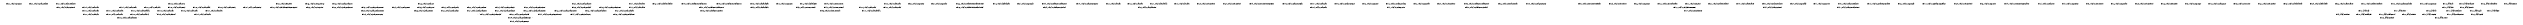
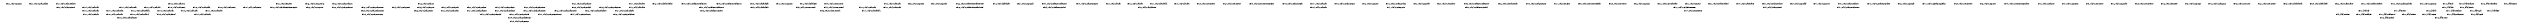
  digraph {
    "DefId(0:218 ~ rust[fc84]::src::fpurge::fpurge)"
    "DefId(0:810 ~ rust[fc84]::src::quotearg::quotearg_free)"
    "DefId(0:21 ~ rust[fc84]::src::binary_io::set_binary_mode)"
    "DefId(0:22 ~ rust[fc84]::src::binary_io::__gl_setmode)"
    "DefId(0:1000 ~ rust[fc84]::src::xmalloc::irealloc)"
    "DefId(0:1003 ~ rust[fc84]::src::xmalloc::_gl_alloc_nomem)"
    "DefId(0:1002 ~ rust[fc84]::src::xmalloc::ireallocarray)"
    "DefId(0:1004 ~ rust[fc84]::src::xmalloc::imalloc)"
    "DefId(0:1001 ~ rust[fc84]::src::xmalloc::icalloc)"
    "DefId(0:1012 ~ rust[fc84]::src::xmalloc::xireallocarray)"
    "DefId(0:1005 ~ rust[fc84]::src::xmalloc::check_nonnull)"
    "DefId(0:203 ~ rust[fc84]::src::fflush::rpl_fflush)"
    "DefId(0:202 ~ rust[fc84]::src::fflush::clear_ungetc_buffer_preserving_position)"
    "DefId(0:685 ~ rust[fc84]::src::mbrtoc32::rpl_mbrtoc32)"
    "DefId(0:683 ~ rust[fc84]::src::mbrtoc32::mbszero)"
    "DefId(0:799 ~ rust[fc84]::src::quotearg::quotearg_buffer_restyled)"
    "DefId(0:798 ~ rust[fc84]::src::quotearg::gettext_quote)"
    "DefId(0:812 ~ rust[fc84]::src::quotearg::quotearg_n_options)"
    "DefId(0:802 ~ rust[fc84]::src::quotearg::quotearg_alloc_mem)"
    "DefId(0:800 ~ rust[fc84]::src::quotearg::quotearg_buffer)"
    "DefId(0:817 ~ rust[fc84]::src::quotearg::quotearg_n_style)"
    "DefId(0:797 ~ rust[fc84]::src::quotearg::quoting_options_from_style)"
    "DefId(0:833 ~ rust[fc84]::src::quotearg::quote_n_mem)"
    "DefId(0:821 ~ rust[fc84]::src::quotearg::quotearg_char_mem)"
    "DefId(0:794 ~ rust[fc84]::src::quotearg::set_char_quoting)"
    "DefId(0:829 ~ rust[fc84]::src::quotearg::quotearg_n_custom_mem)"
    "DefId(0:796 ~ rust[fc84]::src::quotearg::set_custom_quoting)"
    "DefId(0:818 ~ rust[fc84]::src::quotearg::quotearg_n_style_mem)"
    "DefId(0:813 ~ rust[fc84]::src::quotearg::quotearg_n)"
    "DefId(0:814 ~ rust[fc84]::src::quotearg::quotearg_n_mem)"
    "DefId(0:826 ~ rust[fc84]::src::quotearg::quotearg_n_style_colon)"
    "DefId(0:823 ~ rust[fc84]::src::quotearg::quotearg_char)"
    "DefId(0:825 ~ rust[fc84]::src::quotearg::quotearg_colon_mem)"
    "DefId(0:824 ~ rust[fc84]::src::quotearg::quotearg_colon)"
    "DefId(0:147 ~ rust[fc84]::src::fadvise::fadvise)"
    "DefId(0:146 ~ rust[fc84]::src::fadvise::fdadvise)"
    "DefId(0:667 ~ rust[fc84]::src::localcharset::locale_charset)"
    "DefId(0:901 ~ rust[fc84]::src::stdc_leading_zeros::stdc_leading_zeros_ui)"
    "DefId(0:898 ~ rust[fc84]::src::stdc_leading_zeros::__gl_stdbit_clz)"
    "DefId(0:902 ~ rust[fc84]::src::stdc_leading_zeros::stdc_leading_zeros_uc)"
    "DefId(0:903 ~ rust[fc84]::src::stdc_leading_zeros::stdc_leading_zeros_us)"
    "DefId(0:961 ~ rust[fc84]::src::xalignalloc::xalignalloc)"
    "DefId(0:960 ~ rust[fc84]::src::xalignalloc::alignalloc)"
    "DefId(0:1021 ~ rust[fc84]::src::xmalloc::xicalloc)"
    "DefId(0:1006 ~ rust[fc84]::src::xmalloc::xmalloc)"
    "DefId(0:1020 ~ rust[fc84]::src::xmalloc::xcalloc)"
    "DefId(0:1010 ~ rust[fc84]::src::xmalloc::xirealloc)"
    "DefId(0:1007 ~ rust[fc84]::src::xmalloc::ximalloc)"
    "DefId(0:1019 ~ rust[fc84]::src::xmalloc::xizalloc)"
    "DefId(0:37 ~ rust[fc84]::src::c_ctype::c_ispunct)"
    "DefId(0:16 ~ rust[fc84]::src::alignalloc::alignfree)"
    "DefId(0:937 ~ rust[fc84]::src::version_etc::version_etc_va)"
    "DefId(0:935 ~ rust[fc84]::src::version_etc::version_etc_arn)"
    "DefId(0:936 ~ rust[fc84]::src::version_etc::version_etc_ar)"
    "DefId(0:1008 ~ rust[fc84]::src::xmalloc::xcharalloc)"
    "DefId(0:1013 ~ rust[fc84]::src::xmalloc::xnmalloc)"
    "DefId(0:1011 ~ rust[fc84]::src::xmalloc::xreallocarray)"
    "DefId(0:1022 ~ rust[fc84]::src::xmalloc::xmemdup)"
    "DefId(0:1025 ~ rust[fc84]::src::xmalloc::xstrdup)"
    "DefId(0:33 ~ rust[fc84]::src::c_ctype::c_isdigit)"
    "DefId(0:30 ~ rust[fc84]::src::c_ctype::c_isascii)"
    "DefId(0:883 ~ rust[fc84]::src::setlocale_null_unlocked::setlocale_null_r_unlocked)"
    "DefId(0:882 ~ rust[fc84]::src::setlocale_null_unlocked::setlocale_null_unlocked)"
    "DefId(0:801 ~ rust[fc84]::src::quotearg::quotearg_alloc)"
    "DefId(0:15 ~ rust[fc84]::src::alignalloc::alignalloc)"
    "DefId(0:1014 ~ rust[fc84]::src::xmalloc::xinmalloc)"
    "DefId(0:34 ~ rust[fc84]::src::c_ctype::c_isgraph)"
    "DefId(0:816 ~ rust[fc84]::src::quotearg::quotearg_mem)"
    "DefId(0:904 ~ rust[fc84]::src::stdc_leading_zeros::stdc_leading_zeros_ul)"
    "DefId(0:899 ~ rust[fc84]::src::stdc_leading_zeros::__gl_stdbit_clzl)"
    "DefId(0:791 ~ rust[fc84]::src::quotearg::clone_quoting_options)"
    "DefId(0:272 ~ rust[fc84]::src::ialloc::icalloc)"
    "DefId(0:275 ~ rust[fc84]::src::ialloc::_gl_alloc_nomem)"
    "DefId(0:273 ~ rust[fc84]::src::ialloc::irealloc)"
    "DefId(0:271 ~ rust[fc84]::src::ialloc::ireallocarray)"
    "DefId(0:274 ~ rust[fc84]::src::ialloc::imalloc)"
    "DefId(0:892 ~ rust[fc84]::src::stdbit::__gl_stdbit_ctzl)"
    "DefId(0:889 ~ rust[fc84]::src::stdbit::__gl_stdbit_clzl)"
    "DefId(0:835 ~ rust[fc84]::src::quotearg::quote_n)"
    "DefId(0:834 ~ rust[fc84]::src::quotearg::quote_mem)"
    "DefId(0:836 ~ rust[fc84]::src::quotearg::quote)"
    "DefId(0:94 ~ rust[fc84]::src::closeout::close_stdout_set_ignore_EPIPE)"
    "DefId(0:815 ~ rust[fc84]::src::quotearg::quotearg)"
    "DefId(0:1016 ~ rust[fc84]::src::xmalloc::x2nrealloc)"
    "DefId(0:1015 ~ rust[fc84]::src::xmalloc::x2realloc)"
    "DefId(0:795 ~ rust[fc84]::src::quotearg::set_quoting_flags)"
    "DefId(0:1017 ~ rust[fc84]::src::xmalloc::xpalloc)"
    "DefId(0:1009 ~ rust[fc84]::src::xmalloc::xrealloc)"
    "DefId(0:1018 ~ rust[fc84]::src::xmalloc::xzalloc)"
    "DefId(0:793 ~ rust[fc84]::src::quotearg::set_quoting_style)"
    "DefId(0:32 ~ rust[fc84]::src::c_ctype::c_iscntrl)"
    "DefId(0:48 ~ rust[fc84]::src::c_strcasecmp::c_strcasecmp)"
    "DefId(0:47 ~ rust[fc84]::src::c_strcasecmp::c_tolower)"
    "DefId(0:31 ~ rust[fc84]::src::c_ctype::c_isblank)"
    "DefId(0:891 ~ rust[fc84]::src::stdbit::__gl_stdbit_ctz)"
    "DefId(0:905 ~ rust[fc84]::src::stdc_leading_zeros::stdc_leading_zeros_ull)"
    "DefId(0:900 ~ rust[fc84]::src::stdc_leading_zeros::__gl_stdbit_clzll)"
    "DefId(0:66 ~ rust[fc84]::src::close_stream::close_stream)"
    "DefId(0:1023 ~ rust[fc84]::src::xmalloc::ximemdup)"
    "DefId(0:1024 ~ rust[fc84]::src::xmalloc::ximemdup0)"
    "DefId(0:792 ~ rust[fc84]::src::quotearg::get_quoting_style)"
+   "DefId(0:167 ~ rust[fc84]::src::fclose::rpl_fclose)"
    "DefId(0:940 ~ rust[fc84]::src::version_etc::version_etc)"
    "DefId(0:92 ~ rust[fc84]::src::closeout::close_stdout_set_file_name)"
    "DefId(0:245 ~ rust[fc84]::src::full_write::full_write)"
    "DefId(0:36 ~ rust[fc84]::src::c_ctype::c_isprint)"
    "DefId(0:831 ~ rust[fc84]::src::quotearg::quotearg_custom_mem)"
    "DefId(0:828 ~ rust[fc84]::src::quotearg::quotearg_n_custom)"
    "DefId(0:182 ~ rust[fc84]::src::fcntl::run_static_initializers)"
    "DefId(0:181 ~ rust[fc84]::src::fcntl::rpl_fcntl_DUPFD_CLOEXEC)"
    "DefId(0:179 ~ rust[fc84]::src::fcntl::rpl_fcntl_DUPFD)"
    "DefId(0:178 ~ rust[fc84]::src::fcntl::rpl_fcntl)"
    "DefId(0:872 ~ rust[fc84]::src::setlocale_null::setlocale_null)"
    "DefId(0:971 ~ rust[fc84]::src::xalloc_die::xalloc_die)"
    "DefId(0:978 ~ rust[fc84]::src::xbinary_io::set_binary_mode)"
    "DefId(0:979 ~ rust[fc84]::src::xbinary_io::__gl_setmode)"
    "DefId(0:29 ~ rust[fc84]::src::c_ctype::c_isalpha)"
    "DefId(0:41 ~ rust[fc84]::src::c_ctype::c_tolower)"
    "DefId(0:976 ~ rust[fc84]::src::xbinary_io::xset_binary_mode)"
    "DefId(0:977 ~ rust[fc84]::src::xbinary_io::xset_binary_mode_error)"
    "DefId(0:830 ~ rust[fc84]::src::quotearg::quotearg_custom)"
    "DefId(0:724 ~ rust[fc84]::src::propername_lite::proper_name_lite)"
    "DefId(0:38 ~ rust[fc84]::src::c_ctype::c_isspace)"
    "DefId(0:110 ~ rust[fc84]::src::copy_file_range::rpl_copy_file_range)"
    "DefId(0:890 ~ rust[fc84]::src::stdbit::__gl_stdbit_clzll)"
    "DefId(0:35 ~ rust[fc84]::src::c_ctype::c_islower)"
    "DefId(0:819 ~ rust[fc84]::src::quotearg::quotearg_style)"
    "DefId(0:941 ~ rust[fc84]::src::version_etc::emit_bug_reporting_address)"
    "DefId(0:784 ~ rust[fc84]::src::quotearg::mbszero)"
    "DefId(0:40 ~ rust[fc84]::src::c_ctype::c_isxdigit)"
    "DefId(0:95 ~ rust[fc84]::src::closeout::close_stdout)"
    "DefId(0:28 ~ rust[fc84]::src::c_ctype::c_isalnum)"
    "DefId(0:893 ~ rust[fc84]::src::stdbit::__gl_stdbit_ctzll)"
    "DefId(0:236 ~ rust[fc84]::src::fseeko::rpl_fseeko)"
    "DefId(0:39 ~ rust[fc84]::src::c_ctype::c_isupper)"
    "DefId(0:783 ~ rust[fc84]::src::quotearg::c32isprint)"
    "DefId(0:820 ~ rust[fc84]::src::quotearg::quotearg_style_mem)"
    "DefId(0:693 ~ rust[fc84]::src::mbszero::mbszero)"
    "DefId(0:888 ~ rust[fc84]::src::stdbit::__gl_stdbit_clz)"
    "DefId(0:254 ~ rust[fc84]::src::hard_locale::hard_locale)"
    "DefId(0:849 ~ rust[fc84]::src::safe_read::safe_read)"
    "DefId(0:862 ~ rust[fc84]::src::safe_write::safe_write)"
    "DefId(0:871 ~ rust[fc84]::src::setlocale_null::setlocale_null_r)"
    "DefId(0:715 ~ rust[fc84]::src::progname::set_program_name)"
    "DefId(0:42 ~ rust[fc84]::src::c_ctype::c_toupper)"
    "DefId(0:106 ~ cat[4a5d]::stdc_leading_zeros_ull)"
    "DefId(0:105 ~ cat[4a5d]::__gl_stdbit_clzll)"
    "DefId(0:121 ~ cat[4a5d]::usage)"
    "DefId(0:100 ~ cat[4a5d]::emit_ancillary_info)"
    "DefId(0:99 ~ cat[4a5d]::emit_stdin_note)"
    "DefId(0:127 ~ cat[4a5d]::main_0)"
    "DefId(0:125 ~ cat[4a5d]::cat)"
    "DefId(0:107 ~ cat[4a5d]::io_blksize)"
    "DefId(0:111 ~ cat[4a5d]::xset_binary_mode)"
    "DefId(0:103 ~ cat[4a5d]::write_error)"
    "DefId(0:123 ~ cat[4a5d]::simple_cat)"
    "DefId(0:126 ~ cat[4a5d]::copy_cat)"
    "DefId(0:104 ~ cat[4a5d]::alignfree)"
    "DefId(0:122 ~ cat[4a5d]::next_line_num)"
    "DefId(0:124 ~ cat[4a5d]::write_pending)"
    "DefId(0:110 ~ cat[4a5d]::xset_binary_mode_error)"
    "DefId(0:109 ~ cat[4a5d]::set_binary_mode)"
    "DefId(0:108 ~ cat[4a5d]::__gl_setmode)"
    "DefId(0:131 ~ cat[4a5d]::main)"
    "DefId(0:132 ~ cat[4a5d]::run_static_initializers)"
    "DefId(0:98 ~ cat[4a5d]::is_ENOTSUP)"
    "DefId(0:21 ~ rust[fc84]::src::binary_io::set_binary_mode)" -> "DefId(0:22 ~ rust[fc84]::src::binary_io::__gl_setmode)"
    "DefId(0:1000 ~ rust[fc84]::src::xmalloc::irealloc)" -> "DefId(0:1003 ~ rust[fc84]::src::xmalloc::_gl_alloc_nomem)"
    "DefId(0:1002 ~ rust[fc84]::src::xmalloc::ireallocarray)" -> "DefId(0:1003 ~ rust[fc84]::src::xmalloc::_gl_alloc_nomem)"
    "DefId(0:1004 ~ rust[fc84]::src::xmalloc::imalloc)" -> "DefId(0:1003 ~ rust[fc84]::src::xmalloc::_gl_alloc_nomem)"
    "DefId(0:1001 ~ rust[fc84]::src::xmalloc::icalloc)" -> "DefId(0:1003 ~ rust[fc84]::src::xmalloc::_gl_alloc_nomem)"
    "DefId(0:1012 ~ rust[fc84]::src::xmalloc::xireallocarray)" -> "DefId(0:1002 ~ rust[fc84]::src::xmalloc::ireallocarray)"
    "DefId(0:1012 ~ rust[fc84]::src::xmalloc::xireallocarray)" -> "DefId(0:1005 ~ rust[fc84]::src::xmalloc::check_nonnull)"
    "DefId(0:203 ~ rust[fc84]::src::fflush::rpl_fflush)" -> "DefId(0:202 ~ rust[fc84]::src::fflush::clear_ungetc_buffer_preserving_position)"
    "DefId(0:685 ~ rust[fc84]::src::mbrtoc32::rpl_mbrtoc32)" -> "DefId(0:683 ~ rust[fc84]::src::mbrtoc32::mbszero)"
    "DefId(0:799 ~ rust[fc84]::src::quotearg::quotearg_buffer_restyled)" -> "DefId(0:799 ~ rust[fc84]::src::quotearg::quotearg_buffer_restyled)"
    "DefId(0:799 ~ rust[fc84]::src::quotearg::quotearg_buffer_restyled)" -> "DefId(0:798 ~ rust[fc84]::src::quotearg::gettext_quote)"
    "DefId(0:812 ~ rust[fc84]::src::quotearg::quotearg_n_options)" -> "DefId(0:799 ~ rust[fc84]::src::quotearg::quotearg_buffer_restyled)"
    "DefId(0:802 ~ rust[fc84]::src::quotearg::quotearg_alloc_mem)" -> "DefId(0:799 ~ rust[fc84]::src::quotearg::quotearg_buffer_restyled)"
    "DefId(0:800 ~ rust[fc84]::src::quotearg::quotearg_buffer)" -> "DefId(0:799 ~ rust[fc84]::src::quotearg::quotearg_buffer_restyled)"
    "DefId(0:817 ~ rust[fc84]::src::quotearg::quotearg_n_style)" -> "DefId(0:812 ~ rust[fc84]::src::quotearg::quotearg_n_options)"
    "DefId(0:817 ~ rust[fc84]::src::quotearg::quotearg_n_style)" -> "DefId(0:797 ~ rust[fc84]::src::quotearg::quoting_options_from_style)"
    "DefId(0:833 ~ rust[fc84]::src::quotearg::quote_n_mem)" -> "DefId(0:812 ~ rust[fc84]::src::quotearg::quotearg_n_options)"
    "DefId(0:821 ~ rust[fc84]::src::quotearg::quotearg_char_mem)" -> "DefId(0:812 ~ rust[fc84]::src::quotearg::quotearg_n_options)"
    "DefId(0:821 ~ rust[fc84]::src::quotearg::quotearg_char_mem)" -> "DefId(0:794 ~ rust[fc84]::src::quotearg::set_char_quoting)"
    "DefId(0:829 ~ rust[fc84]::src::quotearg::quotearg_n_custom_mem)" -> "DefId(0:812 ~ rust[fc84]::src::quotearg::quotearg_n_options)"
    "DefId(0:829 ~ rust[fc84]::src::quotearg::quotearg_n_custom_mem)" -> "DefId(0:796 ~ rust[fc84]::src::quotearg::set_custom_quoting)"
    "DefId(0:818 ~ rust[fc84]::src::quotearg::quotearg_n_style_mem)" -> "DefId(0:812 ~ rust[fc84]::src::quotearg::quotearg_n_options)"
    "DefId(0:818 ~ rust[fc84]::src::quotearg::quotearg_n_style_mem)" -> "DefId(0:797 ~ rust[fc84]::src::quotearg::quoting_options_from_style)"
    "DefId(0:813 ~ rust[fc84]::src::quotearg::quotearg_n)" -> "DefId(0:812 ~ rust[fc84]::src::quotearg::quotearg_n_options)"
    "DefId(0:814 ~ rust[fc84]::src::quotearg::quotearg_n_mem)" -> "DefId(0:812 ~ rust[fc84]::src::quotearg::quotearg_n_options)"
    "DefId(0:826 ~ rust[fc84]::src::quotearg::quotearg_n_style_colon)" -> "DefId(0:812 ~ rust[fc84]::src::quotearg::quotearg_n_options)"
    "DefId(0:826 ~ rust[fc84]::src::quotearg::quotearg_n_style_colon)" -> "DefId(0:797 ~ rust[fc84]::src::quotearg::quoting_options_from_style)"
    "DefId(0:826 ~ rust[fc84]::src::quotearg::quotearg_n_style_colon)" -> "DefId(0:794 ~ rust[fc84]::src::quotearg::set_char_quoting)"
    "DefId(0:823 ~ rust[fc84]::src::quotearg::quotearg_char)" -> "DefId(0:821 ~ rust[fc84]::src::quotearg::quotearg_char_mem)"
    "DefId(0:825 ~ rust[fc84]::src::quotearg::quotearg_colon_mem)" -> "DefId(0:821 ~ rust[fc84]::src::quotearg::quotearg_char_mem)"
    "DefId(0:824 ~ rust[fc84]::src::quotearg::quotearg_colon)" -> "DefId(0:823 ~ rust[fc84]::src::quotearg::quotearg_char)"
    "DefId(0:147 ~ rust[fc84]::src::fadvise::fadvise)" -> "DefId(0:146 ~ rust[fc84]::src::fadvise::fdadvise)"
    "DefId(0:901 ~ rust[fc84]::src::stdc_leading_zeros::stdc_leading_zeros_ui)" -> "DefId(0:898 ~ rust[fc84]::src::stdc_leading_zeros::__gl_stdbit_clz)"
    "DefId(0:902 ~ rust[fc84]::src::stdc_leading_zeros::stdc_leading_zeros_uc)" -> "DefId(0:901 ~ rust[fc84]::src::stdc_leading_zeros::stdc_leading_zeros_ui)"
    "DefId(0:903 ~ rust[fc84]::src::stdc_leading_zeros::stdc_leading_zeros_us)" -> "DefId(0:901 ~ rust[fc84]::src::stdc_leading_zeros::stdc_leading_zeros_ui)"
    "DefId(0:961 ~ rust[fc84]::src::xalignalloc::xalignalloc)" -> "DefId(0:960 ~ rust[fc84]::src::xalignalloc::alignalloc)"
    "DefId(0:1021 ~ rust[fc84]::src::xmalloc::xicalloc)" -> "DefId(0:1001 ~ rust[fc84]::src::xmalloc::icalloc)"
    "DefId(0:1021 ~ rust[fc84]::src::xmalloc::xicalloc)" -> "DefId(0:1005 ~ rust[fc84]::src::xmalloc::check_nonnull)"
    "DefId(0:1006 ~ rust[fc84]::src::xmalloc::xmalloc)" -> "DefId(0:1005 ~ rust[fc84]::src::xmalloc::check_nonnull)"
    "DefId(0:1020 ~ rust[fc84]::src::xmalloc::xcalloc)" -> "DefId(0:1005 ~ rust[fc84]::src::xmalloc::check_nonnull)"
    "DefId(0:1010 ~ rust[fc84]::src::xmalloc::xirealloc)" -> "DefId(0:1000 ~ rust[fc84]::src::xmalloc::irealloc)"
    "DefId(0:1010 ~ rust[fc84]::src::xmalloc::xirealloc)" -> "DefId(0:1005 ~ rust[fc84]::src::xmalloc::check_nonnull)"
    "DefId(0:1007 ~ rust[fc84]::src::xmalloc::ximalloc)" -> "DefId(0:1004 ~ rust[fc84]::src::xmalloc::imalloc)"
    "DefId(0:1007 ~ rust[fc84]::src::xmalloc::ximalloc)" -> "DefId(0:1005 ~ rust[fc84]::src::xmalloc::check_nonnull)"
    "DefId(0:1019 ~ rust[fc84]::src::xmalloc::xizalloc)" -> "DefId(0:1021 ~ rust[fc84]::src::xmalloc::xicalloc)"
    "DefId(0:937 ~ rust[fc84]::src::version_etc::version_etc_va)" -> "DefId(0:935 ~ rust[fc84]::src::version_etc::version_etc_arn)"
    "DefId(0:936 ~ rust[fc84]::src::version_etc::version_etc_ar)" -> "DefId(0:935 ~ rust[fc84]::src::version_etc::version_etc_arn)"
    "DefId(0:1008 ~ rust[fc84]::src::xmalloc::xcharalloc)" -> "DefId(0:1006 ~ rust[fc84]::src::xmalloc::xmalloc)"
    "DefId(0:1013 ~ rust[fc84]::src::xmalloc::xnmalloc)" -> "DefId(0:1011 ~ rust[fc84]::src::xmalloc::xreallocarray)"
    "DefId(0:1022 ~ rust[fc84]::src::xmalloc::xmemdup)" -> "DefId(0:1006 ~ rust[fc84]::src::xmalloc::xmalloc)"
    "DefId(0:1025 ~ rust[fc84]::src::xmalloc::xstrdup)" -> "DefId(0:1022 ~ rust[fc84]::src::xmalloc::xmemdup)"
    "DefId(0:883 ~ rust[fc84]::src::setlocale_null_unlocked::setlocale_null_r_unlocked)" -> "DefId(0:882 ~ rust[fc84]::src::setlocale_null_unlocked::setlocale_null_unlocked)"
    "DefId(0:801 ~ rust[fc84]::src::quotearg::quotearg_alloc)" -> "DefId(0:802 ~ rust[fc84]::src::quotearg::quotearg_alloc_mem)"
    "DefId(0:1014 ~ rust[fc84]::src::xmalloc::xinmalloc)" -> "DefId(0:1012 ~ rust[fc84]::src::xmalloc::xireallocarray)"
    "DefId(0:816 ~ rust[fc84]::src::quotearg::quotearg_mem)" -> "DefId(0:814 ~ rust[fc84]::src::quotearg::quotearg_n_mem)"
    "DefId(0:904 ~ rust[fc84]::src::stdc_leading_zeros::stdc_leading_zeros_ul)" -> "DefId(0:899 ~ rust[fc84]::src::stdc_leading_zeros::__gl_stdbit_clzl)"
    "DefId(0:272 ~ rust[fc84]::src::ialloc::icalloc)" -> "DefId(0:275 ~ rust[fc84]::src::ialloc::_gl_alloc_nomem)"
    "DefId(0:273 ~ rust[fc84]::src::ialloc::irealloc)" -> "DefId(0:275 ~ rust[fc84]::src::ialloc::_gl_alloc_nomem)"
    "DefId(0:271 ~ rust[fc84]::src::ialloc::ireallocarray)" -> "DefId(0:275 ~ rust[fc84]::src::ialloc::_gl_alloc_nomem)"
    "DefId(0:274 ~ rust[fc84]::src::ialloc::imalloc)" -> "DefId(0:275 ~ rust[fc84]::src::ialloc::_gl_alloc_nomem)"
    "DefId(0:835 ~ rust[fc84]::src::quotearg::quote_n)" -> "DefId(0:833 ~ rust[fc84]::src::quotearg::quote_n_mem)"
    "DefId(0:834 ~ rust[fc84]::src::quotearg::quote_mem)" -> "DefId(0:833 ~ rust[fc84]::src::quotearg::quote_n_mem)"
    "DefId(0:836 ~ rust[fc84]::src::quotearg::quote)" -> "DefId(0:835 ~ rust[fc84]::src::quotearg::quote_n)"
    "DefId(0:815 ~ rust[fc84]::src::quotearg::quotearg)" -> "DefId(0:813 ~ rust[fc84]::src::quotearg::quotearg_n)"
    "DefId(0:1016 ~ rust[fc84]::src::xmalloc::x2nrealloc)" -> "DefId(0:1011 ~ rust[fc84]::src::xmalloc::xreallocarray)"
    "DefId(0:1015 ~ rust[fc84]::src::xmalloc::x2realloc)" -> "DefId(0:1016 ~ rust[fc84]::src::xmalloc::x2nrealloc)"
    "DefId(0:1017 ~ rust[fc84]::src::xmalloc::xpalloc)" -> "DefId(0:1009 ~ rust[fc84]::src::xmalloc::xrealloc)"
    "DefId(0:1018 ~ rust[fc84]::src::xmalloc::xzalloc)" -> "DefId(0:1020 ~ rust[fc84]::src::xmalloc::xcalloc)"
    "DefId(0:48 ~ rust[fc84]::src::c_strcasecmp::c_strcasecmp)" -> "DefId(0:47 ~ rust[fc84]::src::c_strcasecmp::c_tolower)"
    "DefId(0:905 ~ rust[fc84]::src::stdc_leading_zeros::stdc_leading_zeros_ull)" -> "DefId(0:900 ~ rust[fc84]::src::stdc_leading_zeros::__gl_stdbit_clzll)"
    "DefId(0:1023 ~ rust[fc84]::src::xmalloc::ximemdup)" -> "DefId(0:1007 ~ rust[fc84]::src::xmalloc::ximalloc)"
    "DefId(0:1024 ~ rust[fc84]::src::xmalloc::ximemdup0)" -> "DefId(0:1007 ~ rust[fc84]::src::xmalloc::ximalloc)"
    "DefId(0:940 ~ rust[fc84]::src::version_etc::version_etc)" -> "DefId(0:937 ~ rust[fc84]::src::version_etc::version_etc_va)"
    "DefId(0:831 ~ rust[fc84]::src::quotearg::quotearg_custom_mem)" -> "DefId(0:829 ~ rust[fc84]::src::quotearg::quotearg_n_custom_mem)"
    "DefId(0:828 ~ rust[fc84]::src::quotearg::quotearg_n_custom)" -> "DefId(0:829 ~ rust[fc84]::src::quotearg::quotearg_n_custom_mem)"
    "DefId(0:181 ~ rust[fc84]::src::fcntl::rpl_fcntl_DUPFD_CLOEXEC)" -> "DefId(0:179 ~ rust[fc84]::src::fcntl::rpl_fcntl_DUPFD)"
    "DefId(0:178 ~ rust[fc84]::src::fcntl::rpl_fcntl)" -> "DefId(0:181 ~ rust[fc84]::src::fcntl::rpl_fcntl_DUPFD_CLOEXEC)"
    "DefId(0:178 ~ rust[fc84]::src::fcntl::rpl_fcntl)" -> "DefId(0:179 ~ rust[fc84]::src::fcntl::rpl_fcntl_DUPFD)"
    "DefId(0:978 ~ rust[fc84]::src::xbinary_io::set_binary_mode)" -> "DefId(0:979 ~ rust[fc84]::src::xbinary_io::__gl_setmode)"
    "DefId(0:976 ~ rust[fc84]::src::xbinary_io::xset_binary_mode)" -> "DefId(0:977 ~ rust[fc84]::src::xbinary_io::xset_binary_mode_error)"
    "DefId(0:830 ~ rust[fc84]::src::quotearg::quotearg_custom)" -> "DefId(0:828 ~ rust[fc84]::src::quotearg::quotearg_n_custom)"
    "DefId(0:819 ~ rust[fc84]::src::quotearg::quotearg_style)" -> "DefId(0:817 ~ rust[fc84]::src::quotearg::quotearg_n_style)"
    "DefId(0:820 ~ rust[fc84]::src::quotearg::quotearg_style_mem)" -> "DefId(0:818 ~ rust[fc84]::src::quotearg::quotearg_n_style_mem)"
    "DefId(0:106 ~ cat[4a5d]::stdc_leading_zeros_ull)" -> "DefId(0:105 ~ cat[4a5d]::__gl_stdbit_clzll)"
    "DefId(0:121 ~ cat[4a5d]::usage)" -> "DefId(0:100 ~ cat[4a5d]::emit_ancillary_info)"
    "DefId(0:121 ~ cat[4a5d]::usage)" -> "DefId(0:99 ~ cat[4a5d]::emit_stdin_note)"
    "DefId(0:127 ~ cat[4a5d]::main_0)" -> "DefId(0:121 ~ cat[4a5d]::usage)"
    "DefId(0:127 ~ cat[4a5d]::main_0)" -> "DefId(0:125 ~ cat[4a5d]::cat)"
    "DefId(0:127 ~ cat[4a5d]::main_0)" -> "DefId(0:107 ~ cat[4a5d]::io_blksize)"
    "DefId(0:127 ~ cat[4a5d]::main_0)" -> "DefId(0:111 ~ cat[4a5d]::xset_binary_mode)"
    "DefId(0:127 ~ cat[4a5d]::main_0)" -> "DefId(0:103 ~ cat[4a5d]::write_error)"
    "DefId(0:127 ~ cat[4a5d]::main_0)" -> "DefId(0:123 ~ cat[4a5d]::simple_cat)"
    "DefId(0:127 ~ cat[4a5d]::main_0)" -> "DefId(0:126 ~ cat[4a5d]::copy_cat)"
    "DefId(0:127 ~ cat[4a5d]::main_0)" -> "DefId(0:104 ~ cat[4a5d]::alignfree)"
    "DefId(0:125 ~ cat[4a5d]::cat)" -> "DefId(0:103 ~ cat[4a5d]::write_error)"
    "DefId(0:125 ~ cat[4a5d]::cat)" -> "DefId(0:122 ~ cat[4a5d]::next_line_num)"
    "DefId(0:125 ~ cat[4a5d]::cat)" -> "DefId(0:124 ~ cat[4a5d]::write_pending)"
    "DefId(0:107 ~ cat[4a5d]::io_blksize)" -> "DefId(0:106 ~ cat[4a5d]::stdc_leading_zeros_ull)"
    "DefId(0:111 ~ cat[4a5d]::xset_binary_mode)" -> "DefId(0:110 ~ cat[4a5d]::xset_binary_mode_error)"
    "DefId(0:123 ~ cat[4a5d]::simple_cat)" -> "DefId(0:103 ~ cat[4a5d]::write_error)"
    "DefId(0:124 ~ cat[4a5d]::write_pending)" -> "DefId(0:103 ~ cat[4a5d]::write_error)"
    "DefId(0:109 ~ cat[4a5d]::set_binary_mode)" -> "DefId(0:108 ~ cat[4a5d]::__gl_setmode)"
    "DefId(0:131 ~ cat[4a5d]::main)" -> "DefId(0:127 ~ cat[4a5d]::main_0)"
  }
